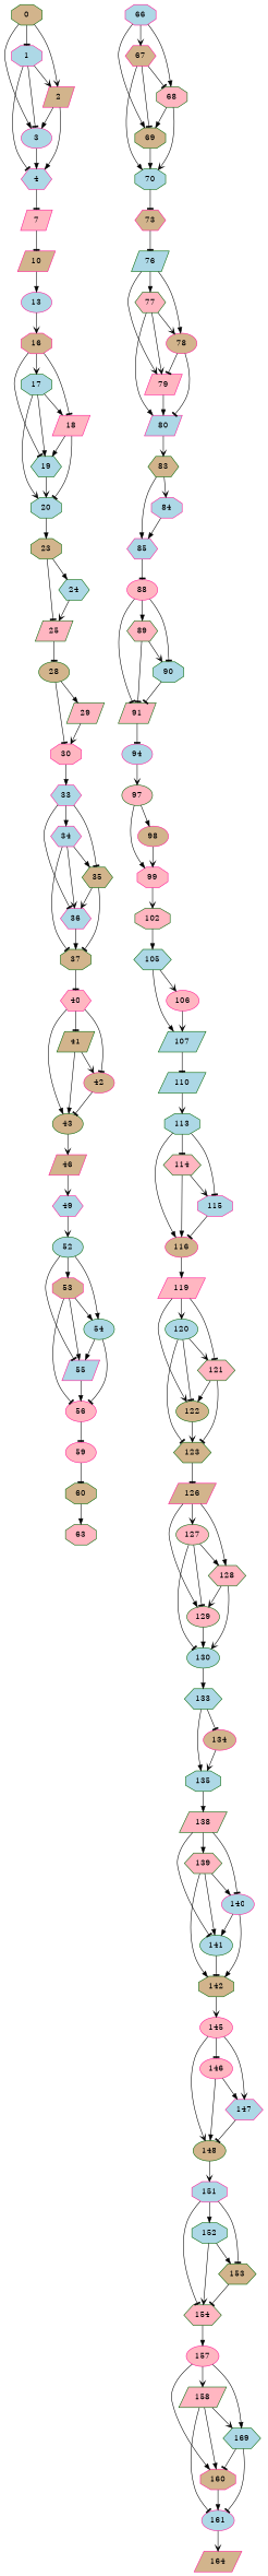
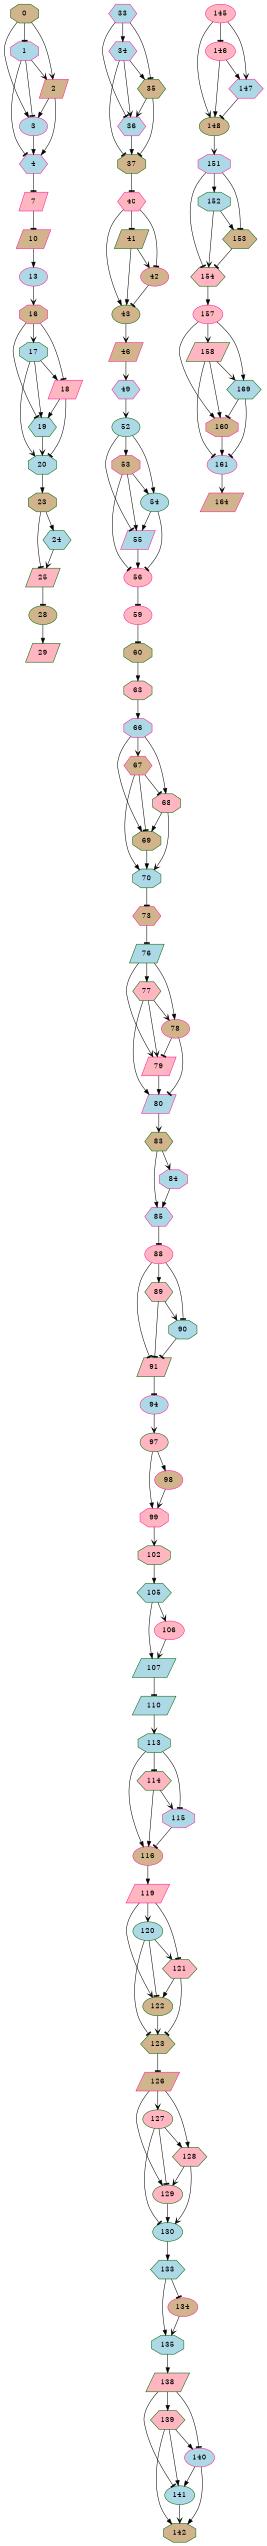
  digraph {
    node [color=darkgreen fillcolor=lightblue shape=ellipse style=filled]
    edge [arrowhead=normal]
    0 [fillcolor=tan shape=octagon]
    1 [color=deeppink shape=octagon]
    2 [color=deeppink fillcolor=tan shape=parallelogram]
    3 [color=deeppink]
    4 [color=deeppink shape=hexagon]
    7 [color=deeppink fillcolor=lightpink shape=parallelogram]
    10 [color=deeppink fillcolor=tan shape=parallelogram]
    13 [color=deeppink]
    16 [color=deeppink fillcolor=tan shape=octagon]
    17 [shape=octagon]
    18 [color=deeppink fillcolor=lightpink shape=parallelogram]
    19 [shape=hexagon]
    20 [shape=octagon]
    23 [fillcolor=tan shape=octagon]
    24 [shape=hexagon]
    25 [fillcolor=lightpink shape=parallelogram]
    28 [fillcolor=tan]
    29 [fillcolor=lightpink shape=parallelogram]
-   30 [color=deeppink fillcolor=lightpink shape=octagon]
    33 [color=deeppink shape=hexagon]
    34 [color=deeppink shape=hexagon]
    35 [fillcolor=tan shape=hexagon]
    36 [color=deeppink shape=hexagon]
    37 [fillcolor=tan shape=octagon]
    40 [color=deeppink fillcolor=lightpink shape=hexagon]
    41 [fillcolor=tan shape=parallelogram]
    42 [color=deeppink fillcolor=tan]
    43 [fillcolor=tan]
    46 [color=deeppink fillcolor=tan shape=parallelogram]
    49 [color=deeppink shape=hexagon]
    52
    53 [color=deeppink fillcolor=tan shape=octagon]
    54
    55 [color=deeppink shape=parallelogram]
    56 [color=deeppink fillcolor=lightpink]
    59 [color=deeppink fillcolor=lightpink]
    60 [fillcolor=tan shape=octagon]
    63 [fillcolor=lightpink shape=octagon]
    66 [color=deeppink shape=octagon]
    67 [color=deeppink fillcolor=tan shape=hexagon]
    68 [fillcolor=lightpink shape=octagon]
    69 [fillcolor=tan shape=octagon]
    70 [shape=octagon]
    73 [color=deeppink fillcolor=tan shape=hexagon]
    76 [shape=parallelogram]
    77 [fillcolor=lightpink shape=hexagon]
    78 [color=deeppink fillcolor=tan]
    79 [color=deeppink fillcolor=lightpink shape=parallelogram]
    80 [color=deeppink shape=parallelogram]
    83 [fillcolor=tan shape=hexagon]
    84 [color=deeppink shape=octagon]
    85 [color=deeppink shape=hexagon]
    88 [color=deeppink fillcolor=lightpink]
    89 [fillcolor=lightpink shape=hexagon]
    90 [shape=octagon]
    91 [fillcolor=lightpink shape=parallelogram]
    94 [color=deeppink]
    97 [fillcolor=lightpink]
    98 [color=deeppink fillcolor=tan]
    99 [color=deeppink fillcolor=lightpink shape=octagon]
    102 [fillcolor=lightpink shape=octagon]
    105 [shape=hexagon]
    106 [color=deeppink fillcolor=lightpink]
    107 [shape=parallelogram]
    110 [shape=parallelogram]
    113 [shape=octagon]
    114 [fillcolor=lightpink shape=hexagon]
    115 [color=deeppink shape=octagon]
    116 [color=deeppink fillcolor=tan]
    119 [color=deeppink fillcolor=lightpink shape=parallelogram]
    120
    121 [fillcolor=lightpink shape=hexagon]
    122 [fillcolor=tan]
    123 [fillcolor=tan shape=hexagon]
    126 [color=deeppink fillcolor=tan shape=parallelogram]
    127 [fillcolor=lightpink]
    128 [fillcolor=lightpink shape=hexagon]
    129 [fillcolor=lightpink]
    130
    133 [shape=hexagon]
    134 [color=deeppink fillcolor=tan]
    135 [shape=octagon]
    138 [fillcolor=lightpink shape=parallelogram]
    139 [fillcolor=lightpink shape=hexagon]
    140 [color=deeppink]
    141
    142 [fillcolor=tan shape=octagon]
    145 [color=deeppink fillcolor=lightpink]
    146 [color=deeppink fillcolor=lightpink]
    147 [color=deeppink shape=hexagon]
    148 [fillcolor=tan]
    151 [color=deeppink shape=octagon]
    152 [shape=octagon]
    153 [fillcolor=tan shape=hexagon]
    154 [fillcolor=lightpink shape=hexagon]
    157 [color=deeppink fillcolor=lightpink]
    158 [fillcolor=lightpink shape=parallelogram]
    n98 [label=169 shape=hexagon]
    160 [color=deeppink fillcolor=tan shape=octagon]
    161 [color=deeppink]
    164 [color=deeppink fillcolor=tan shape=parallelogram]
    0 -> 1 [arrowhead=tee]
    0 -> 2 [arrowhead=vee]
    0 -> 3
    1 -> 2 [arrowhead=vee]
    1 -> 3 [arrowhead=tee]
    1 -> 4 [arrowhead=tee]
    2 -> 3
    2 -> 4
    3 -> 4
    4 -> 7 [arrowhead=tee]
    7 -> 10 [arrowhead=tee]
    10 -> 13
    13 -> 16 [arrowhead=vee]
    16 -> 17 [arrowhead=vee]
    16 -> 18 [arrowhead=tee]
    16 -> 19 [arrowhead=tee]
    17 -> 18
    17 -> 19
    17 -> 20 [arrowhead=vee]
    18 -> 19
    18 -> 20 [arrowhead=tee]
    19 -> 20 [arrowhead=vee]
    20 -> 23
    23 -> 24
    23 -> 25 [arrowhead=tee]
    24 -> 25 [arrowhead=vee]
    25 -> 28 [arrowhead=tee]
    28 -> 29
-   28 -> 30 [arrowhead=tee]
-   29 -> 30 [arrowhead=vee]
-   30 -> 33
    33 -> 34
    33 -> 35 [arrowhead=tee]
    33 -> 36 [arrowhead=tee]
    34 -> 35
    34 -> 36 [arrowhead=vee]
    34 -> 37 [arrowhead=tee]
    35 -> 36 [arrowhead=vee]
    35 -> 37 [arrowhead=tee]
    36 -> 37
    37 -> 40 [arrowhead=tee]
    40 -> 41 [arrowhead=tee]
    40 -> 42 [arrowhead=tee]
    40 -> 43
    41 -> 42 [arrowhead=vee]
    41 -> 43
    42 -> 43 [arrowhead=tee]
    43 -> 46 [arrowhead=vee]
    46 -> 49 [arrowhead=vee]
    49 -> 52 [arrowhead=vee]
    52 -> 53
    52 -> 54
    52 -> 55 [arrowhead=tee]
    53 -> 54
    53 -> 55
    53 -> 56 [arrowhead=tee]
    54 -> 55
    54 -> 56 [arrowhead=tee]
    55 -> 56
    56 -> 59 [arrowhead=tee]
    59 -> 60 [arrowhead=tee]
    60 -> 63
+   63 -> 66
    66 -> 67 [arrowhead=vee]
    66 -> 68
    66 -> 69
    67 -> 68 [arrowhead=tee]
    67 -> 69 [arrowhead=tee]
    67 -> 70
    68 -> 69
    68 -> 70 [arrowhead=vee]
    69 -> 70
    70 -> 73 [arrowhead=tee]
    73 -> 76 [arrowhead=tee]
    76 -> 77
    76 -> 78
    76 -> 79 [arrowhead=vee]
    77 -> 78 [arrowhead=vee]
    77 -> 79 [arrowhead=vee]
    77 -> 80
    78 -> 79 [arrowhead=tee]
    78 -> 80 [arrowhead=tee]
    79 -> 80
    80 -> 83 [arrowhead=vee]
    83 -> 84 [arrowhead=vee]
    83 -> 85
    84 -> 85
    85 -> 88 [arrowhead=tee]
    88 -> 89
    88 -> 90 [arrowhead=tee]
    88 -> 91 [arrowhead=tee]
    89 -> 90 [arrowhead=vee]
    89 -> 91 [arrowhead=tee]
    90 -> 91 [arrowhead=tee]
    91 -> 94 [arrowhead=tee]
    94 -> 97 [arrowhead=vee]
    97 -> 98
    97 -> 99
    98 -> 99 [arrowhead=vee]
    99 -> 102 [arrowhead=vee]
    102 -> 105
    105 -> 106 [arrowhead=vee]
    105 -> 107
    106 -> 107 [arrowhead=vee]
    107 -> 110 [arrowhead=tee]
    110 -> 113 [arrowhead=vee]
    113 -> 114 [arrowhead=tee]
    113 -> 115 [arrowhead=tee]
    113 -> 116
    114 -> 115 [arrowhead=vee]
    114 -> 116
    115 -> 116 [arrowhead=tee]
    116 -> 119
    119 -> 120 [arrowhead=vee]
    119 -> 121 [arrowhead=tee]
    119 -> 122 [arrowhead=vee]
    120 -> 121 [arrowhead=vee]
    120 -> 122 [arrowhead=tee]
    120 -> 123 [arrowhead=tee]
    121 -> 122
    121 -> 123 [arrowhead=tee]
    122 -> 123 [arrowhead=vee]
    123 -> 126 [arrowhead=tee]
    126 -> 127 [arrowhead=vee]
    126 -> 128
    126 -> 129
    127 -> 128
    127 -> 129 [arrowhead=tee]
    127 -> 130 [arrowhead=tee]
    128 -> 129 [arrowhead=vee]
    128 -> 130 [arrowhead=vee]
    129 -> 130
    130 -> 133
    133 -> 134 [arrowhead=tee]
    133 -> 135
    134 -> 135 [arrowhead=vee]
    135 -> 138
    138 -> 139
    138 -> 140 [arrowhead=tee]
    138 -> 141 [arrowhead=tee]
    139 -> 140
    139 -> 141
    139 -> 142
    140 -> 141
    140 -> 142
-   141 -> 142 [arrowhead=tee]
-   142 -> 145 [arrowhead=vee]
+   141 -> 142 [arrowhead=vee]
    145 -> 146 [arrowhead=tee]
    145 -> 147 [arrowhead=vee]
    145 -> 148 [arrowhead=vee]
    146 -> 147
    146 -> 148
    147 -> 148 [arrowhead=tee]
    148 -> 151 [arrowhead=vee]
    151 -> 152
    151 -> 153 [arrowhead=tee]
    151 -> 154 [arrowhead=tee]
    152 -> 153
    152 -> 154 [arrowhead=vee]
    153 -> 154 [arrowhead=tee]
    154 -> 157
    157 -> 158 [arrowhead=vee]
    157 -> n98
    157 -> 160
    158 -> n98 [arrowhead=vee]
    158 -> 160
    158 -> 161 [arrowhead=tee]
    n98 -> 160 [arrowhead=tee]
    n98 -> 161 [arrowhead=tee]
    160 -> 161
    161 -> 164 [arrowhead=vee]
  }
